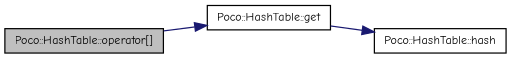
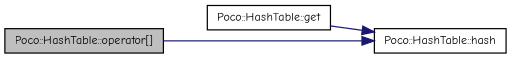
  digraph {
    fontname="Comic Neue"
    rankdir=LR
    node [color=black fillcolor=white fontname="Comic Neue" fontsize=10 shape=record style=filled]
    edge [color=midnightblue fontname="Comic Neue" fontsize=10 labelfontname=Helvetica labelfontsize=10 style=solid]
    n1 [fillcolor=grey75 fontcolor=black height=0.2 label="Poco::HashTable::operator[]" width=0.4]
    n2 [height=0.2 label="Poco::HashTable::get" width=0.4]
    n3 [height=0.2 label="Poco::HashTable::hash" width=0.4]
-   n1 -> n2
+   n1 -> n3
    n2 -> n3
  }
